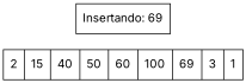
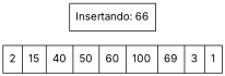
  digraph {
    rankdir=LR
    fontname=Inter
    node [shape=record fontname=Inter]
    n1 [label="{ 2|15|40|50|60|100|69|3|1}"]
-   n2 [label="Insertando: 69"]
+   n2 [label="Insertando: 66"]
  }
